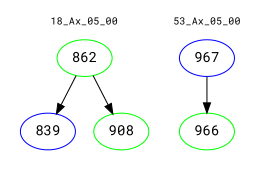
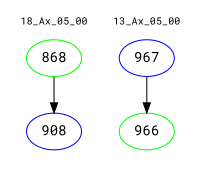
  digraph {
    fontname="Roboto Mono"
    node [color=green fontname="Roboto Mono"]
    edge [color=black fontname="Roboto Mono"]
-   n1 [label=862]
-   n2 [color=blue label=839]
-   n3 [label=908]
+   n1 [label=868]
+   n3 [color=blue label=908]
    n4 [color=blue label=967]
    n5 [label=966]
    subgraph cluster_1 {
      color=white
      fontsize=10
      label="18_Ax_05_00"
      n1
-     n2
      n3
    }
    subgraph cluster_2 {
      color=white
      fontsize=10
-     label="53_Ax_05_00"
+     label="13_Ax_05_00"
      n4
      n5
    }
-   n1 -> n2
    n1 -> n3
    n4 -> n5
  }
